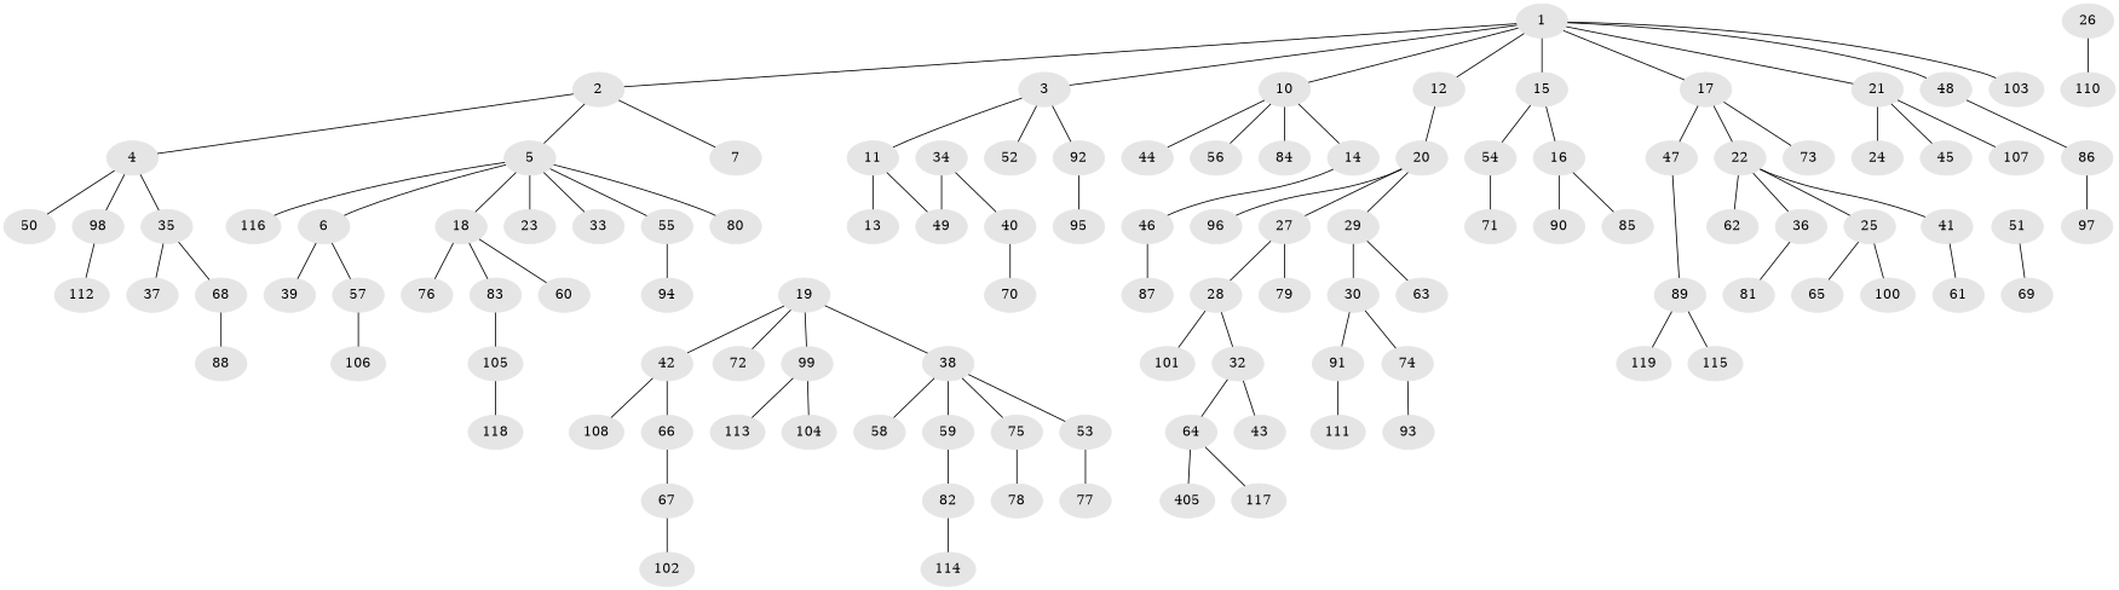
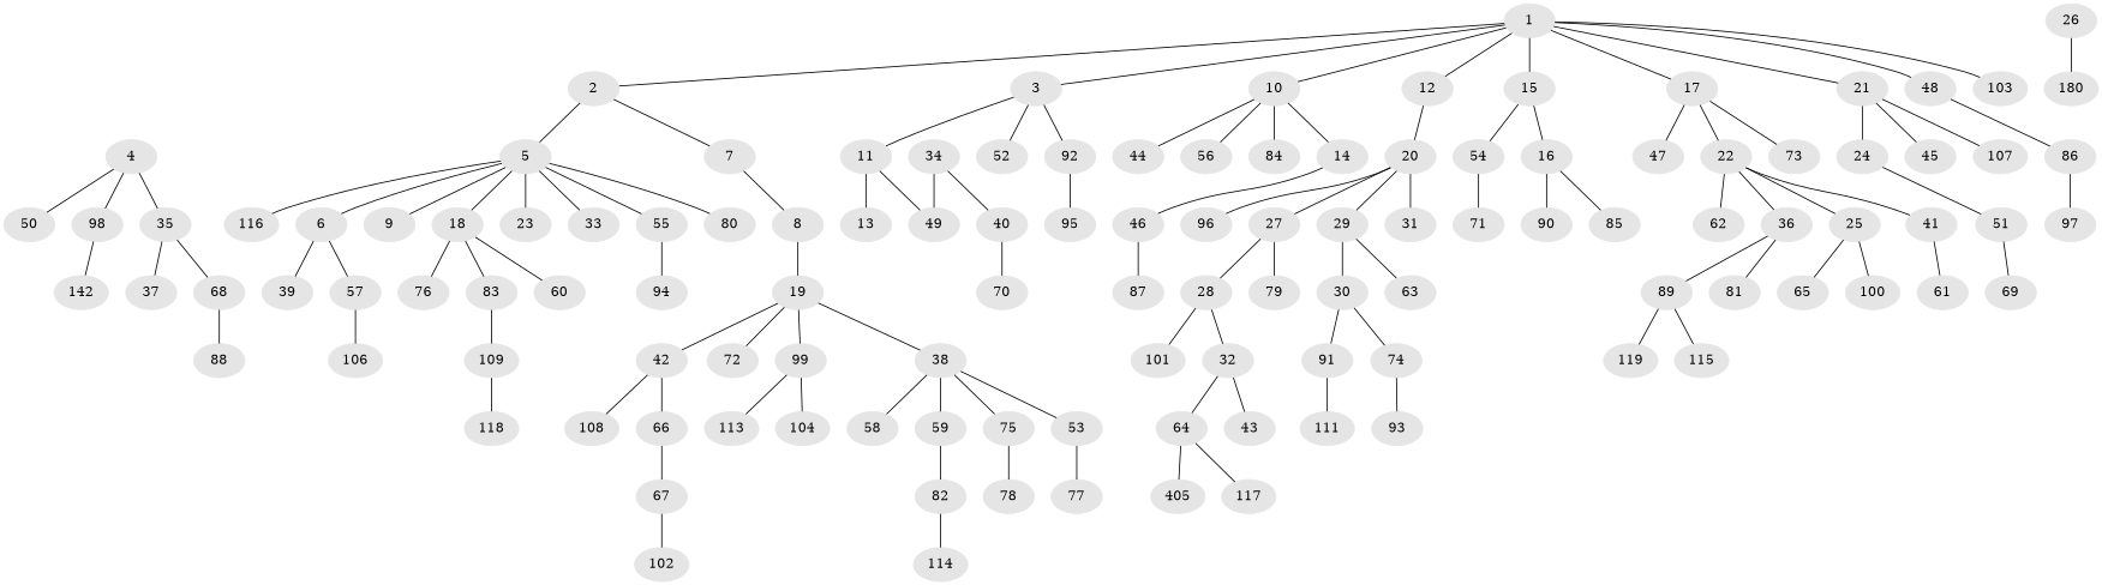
  graph {
    node [color=gray90 style=filled]
    1
    2
    3
    10
    12
    15
    17
    21
    48
    103
    4
    5
    7
    11
    52
    92
    14
    44
    56
    84
    20
    16
    54
    22
    47
    73
    24
    45
    107
    86
    35
    50
    98
    6
+   9
    18
    23
    33
    55
    80
    116
+   8
    13
    49
    95
    37
    68
-   112
+   112 [label=142]
    39
    57
    60
    76
    83
    94
    106
    19
    26
-   110
+   110 [label=180]
    38
    42
    72
    99
    46
    34
    40
    27
    29
+   31
    96
    87
    85
    90
    71
    25
    36
    41
    62
    89
-   109 [label=105]
+   109
    53
    58
    59
    75
    66
    108
    104
    113
    28
    79
    30
    63
    51
    65
    100
    81
    61
    69
    32
    101
    43
    64
    74
    91
    93
    111
    n106 [label=405]
    117
    70
    88
    77
    82
    78
    67
    115
    119
    97
    114
    102
    118
    1 -- 2
    1 -- 3
    1 -- 10
    1 -- 12
    1 -- 15
    1 -- 17
    1 -- 21
    1 -- 48
    1 -- 103
-   2 -- 4
    2 -- 5
    2 -- 7
    3 -- 11
    3 -- 52
    3 -- 92
    10 -- 14
    10 -- 44
    10 -- 56
    10 -- 84
    12 -- 20
    15 -- 16
    15 -- 54
    17 -- 22
    17 -- 47
    17 -- 73
    21 -- 24
    21 -- 45
    21 -- 107
    48 -- 86
    4 -- 35
    4 -- 50
    4 -- 98
    5 -- 6
+   5 -- 9
    5 -- 18
    5 -- 23
    5 -- 33
    5 -- 55
    5 -- 80
    5 -- 116
+   7 -- 8
    11 -- 13
    11 -- 49
    92 -- 95
    14 -- 46
    20 -- 27
    20 -- 29
+   20 -- 31
    20 -- 96
    16 -- 85
    16 -- 90
    54 -- 71
    22 -- 25
    22 -- 36
    22 -- 41
    22 -- 62
-   47 -- 89
+   36 -- 89
+   24 -- 51
    86 -- 97
    35 -- 37
    35 -- 68
    98 -- 112
    6 -- 39
    6 -- 57
    18 -- 60
    18 -- 76
    18 -- 83
    55 -- 94
+   8 -- 19
    68 -- 88
    57 -- 106
    83 -- 109
    19 -- 38
    19 -- 42
    19 -- 72
    19 -- 99
    26 -- 110
    38 -- 53
    38 -- 58
    38 -- 59
    38 -- 75
    42 -- 66
    42 -- 108
    99 -- 104
    99 -- 113
    46 -- 87
    34 -- 49
    34 -- 40
    40 -- 70
    27 -- 28
    27 -- 79
    29 -- 30
    29 -- 63
    25 -- 65
    25 -- 100
    36 -- 81
    41 -- 61
    89 -- 115
    89 -- 119
    109 -- 118
    53 -- 77
    59 -- 82
    75 -- 78
    66 -- 67
    28 -- 32
    28 -- 101
    30 -- 74
    30 -- 91
    51 -- 69
    32 -- 43
    32 -- 64
    64 -- n106
    64 -- 117
    74 -- 93
    91 -- 111
    82 -- 114
    67 -- 102
  }
